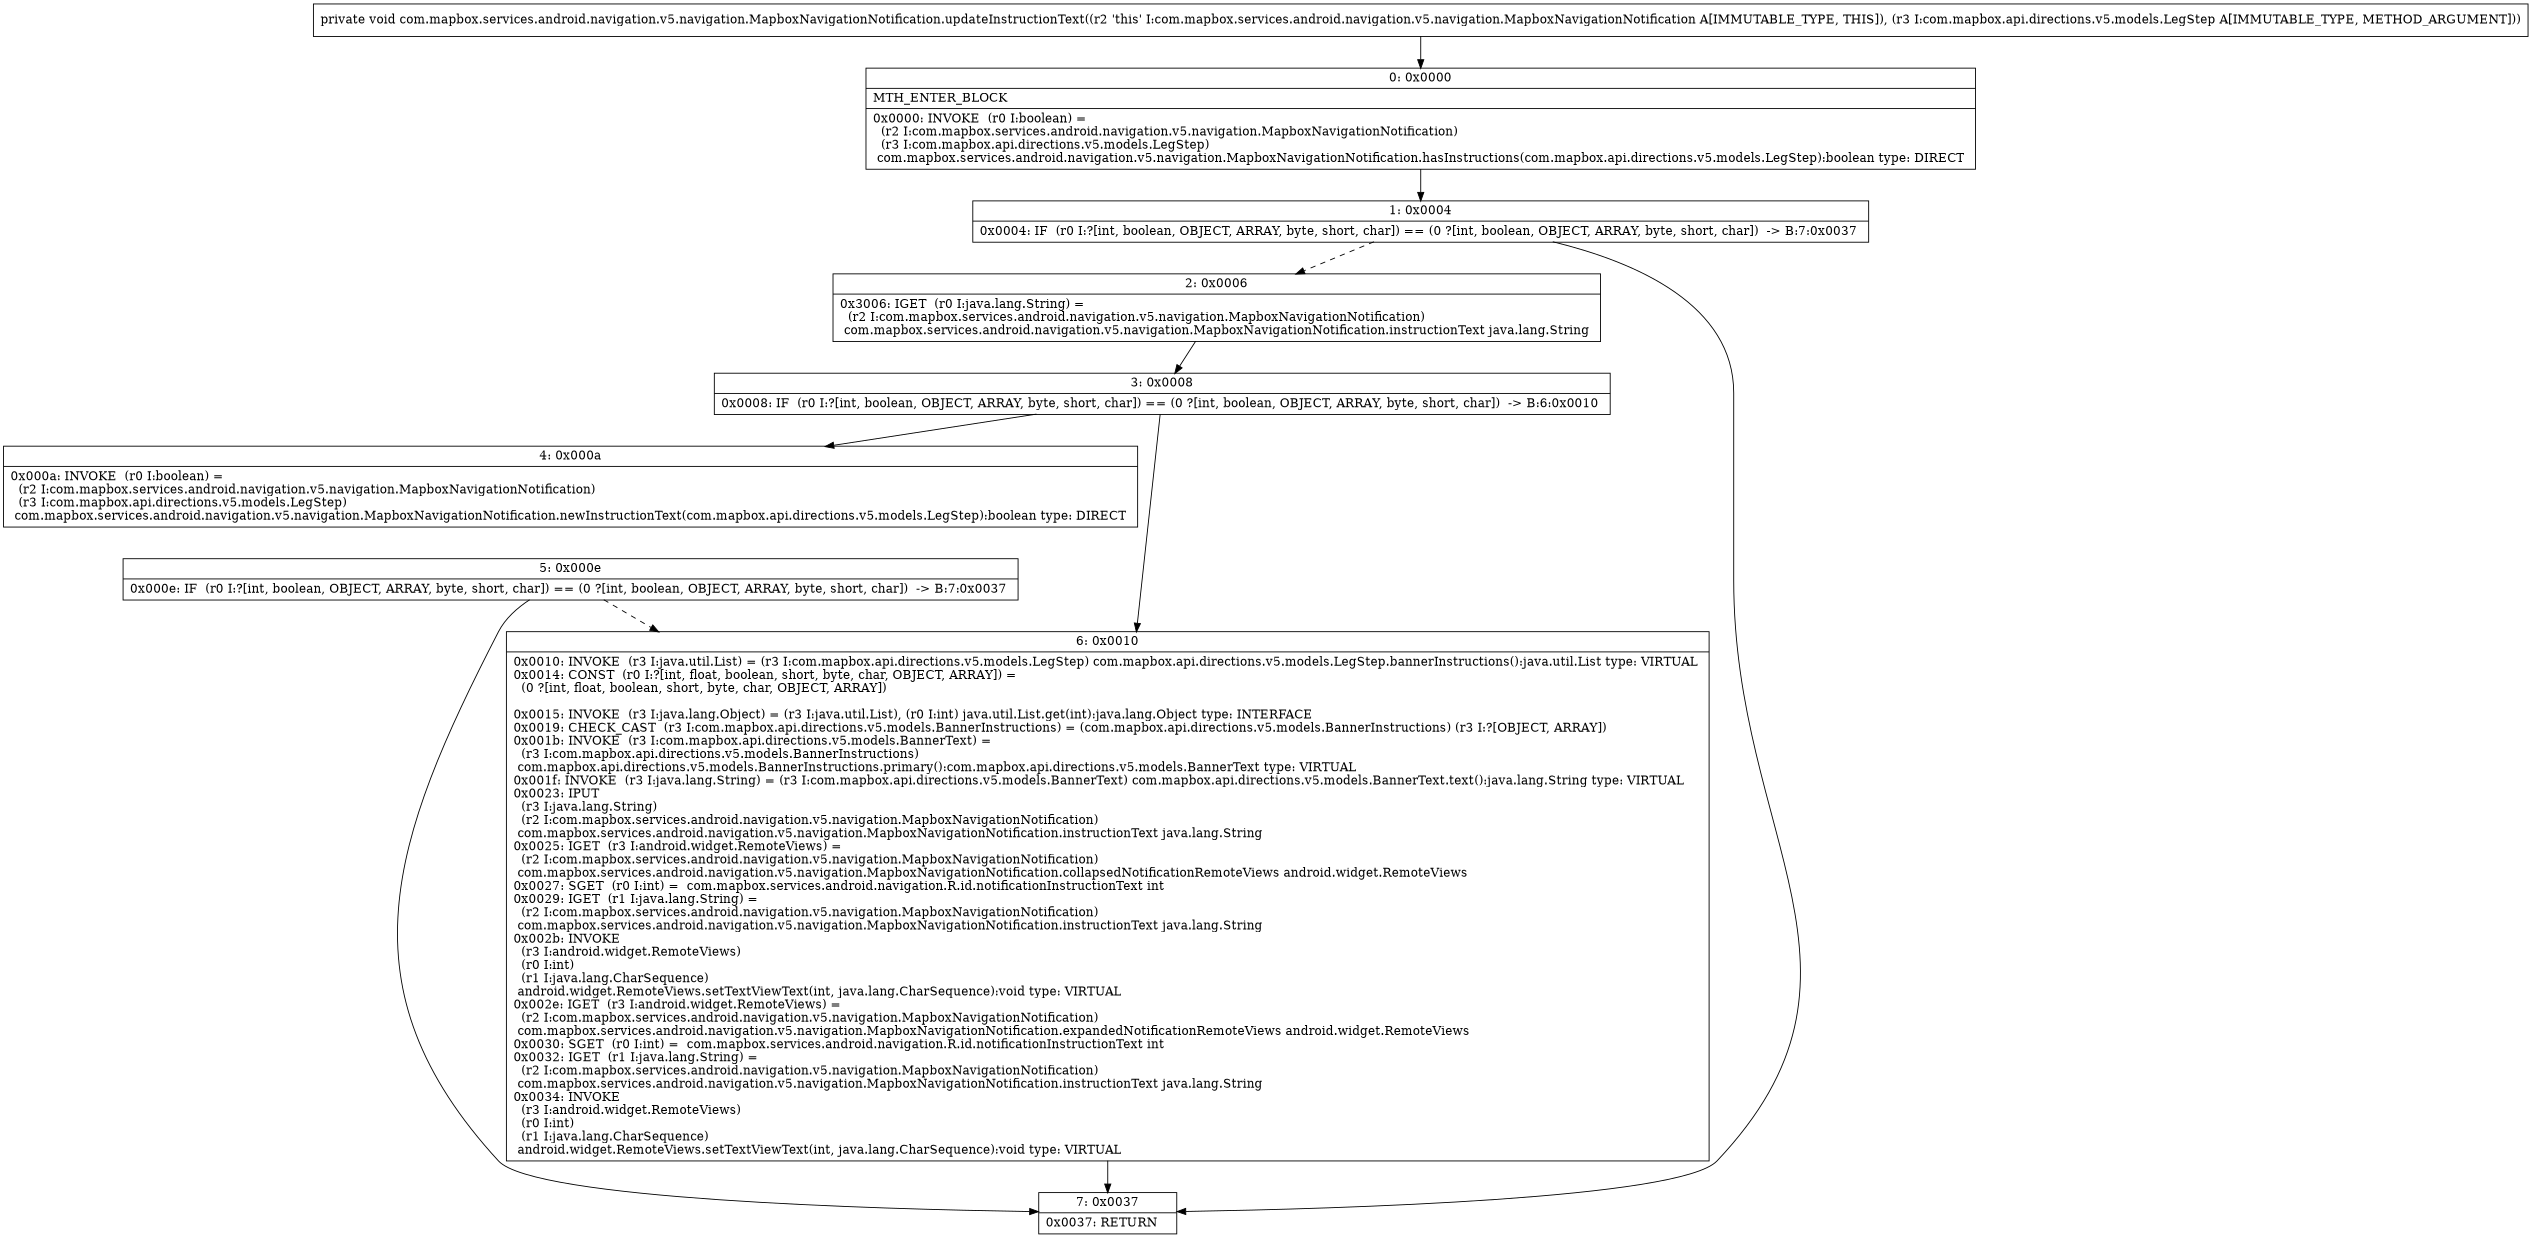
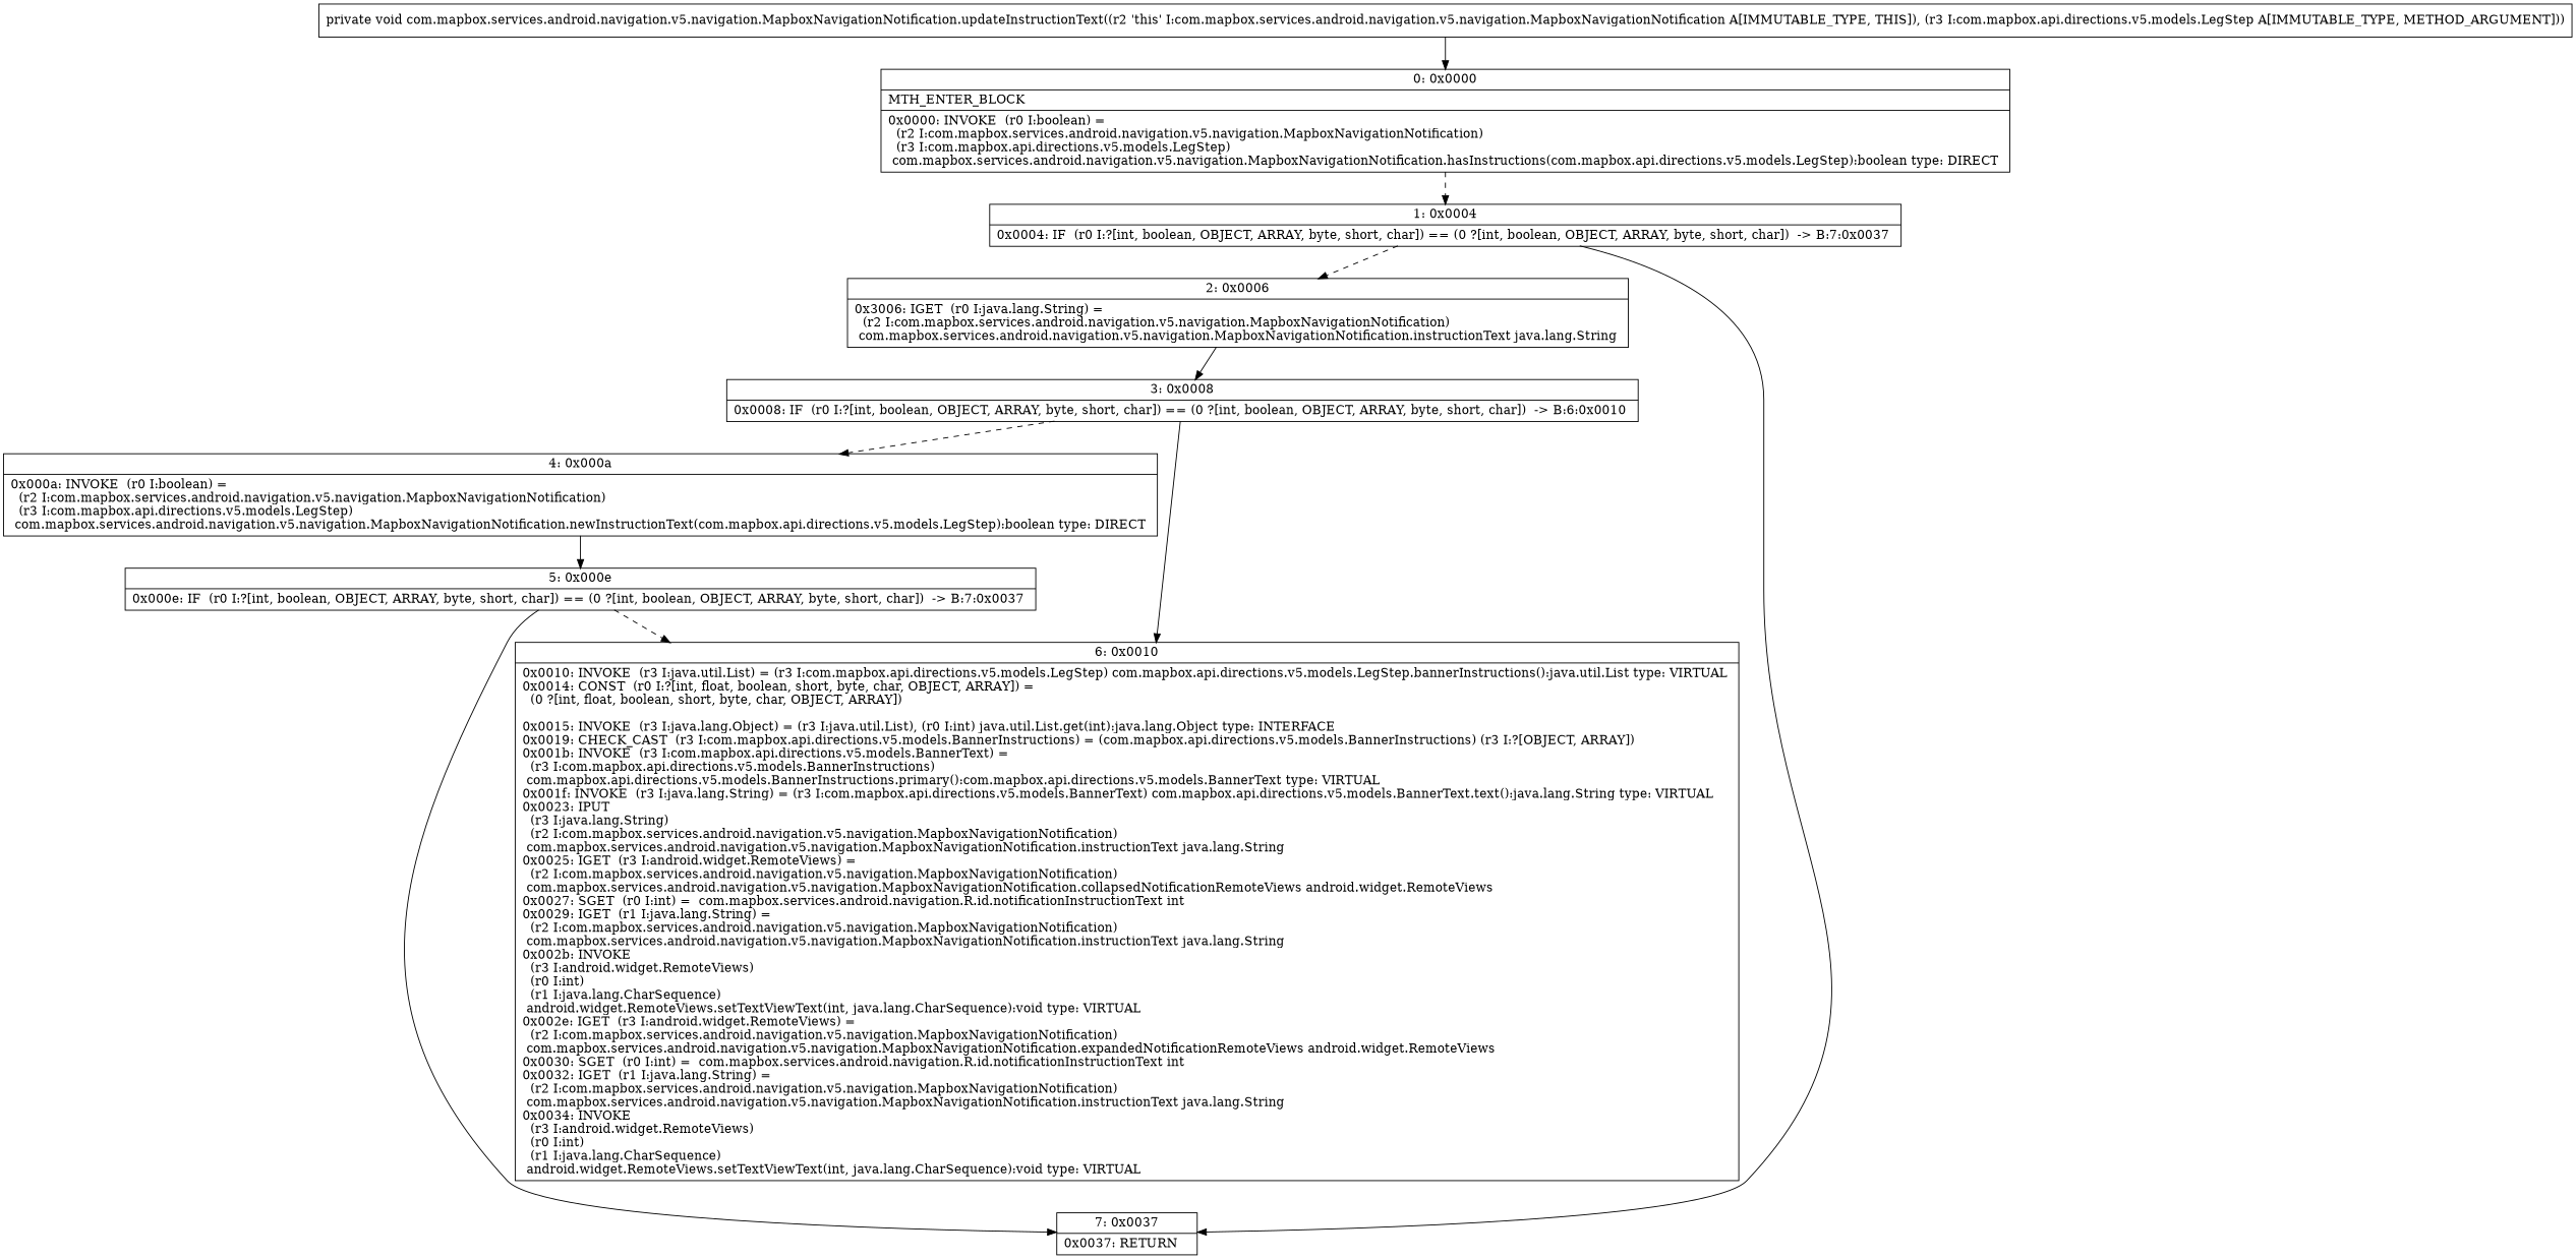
  digraph {
    node [shape=record]
    n1 [label="{0\:\ 0x0000|MTH_ENTER_BLOCK\l|0x0000: INVOKE  (r0 I:boolean) = \l  (r2 I:com.mapbox.services.android.navigation.v5.navigation.MapboxNavigationNotification)\l  (r3 I:com.mapbox.api.directions.v5.models.LegStep)\l com.mapbox.services.android.navigation.v5.navigation.MapboxNavigationNotification.hasInstructions(com.mapbox.api.directions.v5.models.LegStep):boolean type: DIRECT \l}"]
    n2 [label="{1\:\ 0x0004|0x0004: IF  (r0 I:?[int, boolean, OBJECT, ARRAY, byte, short, char]) == (0 ?[int, boolean, OBJECT, ARRAY, byte, short, char])  \-\> B:7:0x0037 \l}"]
    n3 [label="{2\:\ 0x0006|0x3006: IGET  (r0 I:java.lang.String) = \l  (r2 I:com.mapbox.services.android.navigation.v5.navigation.MapboxNavigationNotification)\l com.mapbox.services.android.navigation.v5.navigation.MapboxNavigationNotification.instructionText java.lang.String \l}"]
    n4 [label="{7\:\ 0x0037|0x0037: RETURN   \l}"]
    n5 [label="{3\:\ 0x0008|0x0008: IF  (r0 I:?[int, boolean, OBJECT, ARRAY, byte, short, char]) == (0 ?[int, boolean, OBJECT, ARRAY, byte, short, char])  \-\> B:6:0x0010 \l}"]
    n6 [label="{4\:\ 0x000a|0x000a: INVOKE  (r0 I:boolean) = \l  (r2 I:com.mapbox.services.android.navigation.v5.navigation.MapboxNavigationNotification)\l  (r3 I:com.mapbox.api.directions.v5.models.LegStep)\l com.mapbox.services.android.navigation.v5.navigation.MapboxNavigationNotification.newInstructionText(com.mapbox.api.directions.v5.models.LegStep):boolean type: DIRECT \l}"]
    n7 [label="{6\:\ 0x0010|0x0010: INVOKE  (r3 I:java.util.List) = (r3 I:com.mapbox.api.directions.v5.models.LegStep) com.mapbox.api.directions.v5.models.LegStep.bannerInstructions():java.util.List type: VIRTUAL \l0x0014: CONST  (r0 I:?[int, float, boolean, short, byte, char, OBJECT, ARRAY]) = \l  (0 ?[int, float, boolean, short, byte, char, OBJECT, ARRAY])\l \l0x0015: INVOKE  (r3 I:java.lang.Object) = (r3 I:java.util.List), (r0 I:int) java.util.List.get(int):java.lang.Object type: INTERFACE \l0x0019: CHECK_CAST  (r3 I:com.mapbox.api.directions.v5.models.BannerInstructions) = (com.mapbox.api.directions.v5.models.BannerInstructions) (r3 I:?[OBJECT, ARRAY]) \l0x001b: INVOKE  (r3 I:com.mapbox.api.directions.v5.models.BannerText) = \l  (r3 I:com.mapbox.api.directions.v5.models.BannerInstructions)\l com.mapbox.api.directions.v5.models.BannerInstructions.primary():com.mapbox.api.directions.v5.models.BannerText type: VIRTUAL \l0x001f: INVOKE  (r3 I:java.lang.String) = (r3 I:com.mapbox.api.directions.v5.models.BannerText) com.mapbox.api.directions.v5.models.BannerText.text():java.lang.String type: VIRTUAL \l0x0023: IPUT  \l  (r3 I:java.lang.String)\l  (r2 I:com.mapbox.services.android.navigation.v5.navigation.MapboxNavigationNotification)\l com.mapbox.services.android.navigation.v5.navigation.MapboxNavigationNotification.instructionText java.lang.String \l0x0025: IGET  (r3 I:android.widget.RemoteViews) = \l  (r2 I:com.mapbox.services.android.navigation.v5.navigation.MapboxNavigationNotification)\l com.mapbox.services.android.navigation.v5.navigation.MapboxNavigationNotification.collapsedNotificationRemoteViews android.widget.RemoteViews \l0x0027: SGET  (r0 I:int) =  com.mapbox.services.android.navigation.R.id.notificationInstructionText int \l0x0029: IGET  (r1 I:java.lang.String) = \l  (r2 I:com.mapbox.services.android.navigation.v5.navigation.MapboxNavigationNotification)\l com.mapbox.services.android.navigation.v5.navigation.MapboxNavigationNotification.instructionText java.lang.String \l0x002b: INVOKE  \l  (r3 I:android.widget.RemoteViews)\l  (r0 I:int)\l  (r1 I:java.lang.CharSequence)\l android.widget.RemoteViews.setTextViewText(int, java.lang.CharSequence):void type: VIRTUAL \l0x002e: IGET  (r3 I:android.widget.RemoteViews) = \l  (r2 I:com.mapbox.services.android.navigation.v5.navigation.MapboxNavigationNotification)\l com.mapbox.services.android.navigation.v5.navigation.MapboxNavigationNotification.expandedNotificationRemoteViews android.widget.RemoteViews \l0x0030: SGET  (r0 I:int) =  com.mapbox.services.android.navigation.R.id.notificationInstructionText int \l0x0032: IGET  (r1 I:java.lang.String) = \l  (r2 I:com.mapbox.services.android.navigation.v5.navigation.MapboxNavigationNotification)\l com.mapbox.services.android.navigation.v5.navigation.MapboxNavigationNotification.instructionText java.lang.String \l0x0034: INVOKE  \l  (r3 I:android.widget.RemoteViews)\l  (r0 I:int)\l  (r1 I:java.lang.CharSequence)\l android.widget.RemoteViews.setTextViewText(int, java.lang.CharSequence):void type: VIRTUAL \l}"]
    n8 [label="{5\:\ 0x000e|0x000e: IF  (r0 I:?[int, boolean, OBJECT, ARRAY, byte, short, char]) == (0 ?[int, boolean, OBJECT, ARRAY, byte, short, char])  \-\> B:7:0x0037 \l}"]
    n9 [label="{private void com.mapbox.services.android.navigation.v5.navigation.MapboxNavigationNotification.updateInstructionText((r2 'this' I:com.mapbox.services.android.navigation.v5.navigation.MapboxNavigationNotification A[IMMUTABLE_TYPE, THIS]), (r3 I:com.mapbox.api.directions.v5.models.LegStep A[IMMUTABLE_TYPE, METHOD_ARGUMENT])) }"]
-   n1 -> n2
+   n1 -> n2 [style=dashed]
    n2 -> n3 [style=dashed]
    n2 -> n4
    n3 -> n5
-   n5 -> n6 [style=solid]
+   n5 -> n6 [style=dashed]
    n5 -> n7
-   n7 -> n4
+   n6 -> n8
    n8 -> n4
    n8 -> n7 [style=dashed]
    n9 -> n1
  }
